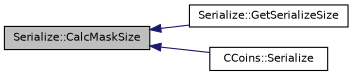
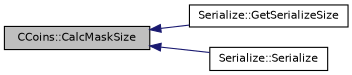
  digraph {
    rankdir=LR
    node [color=black fillcolor=white fontname=Helvetica fontsize=10 shape=record style=filled]
    edge [color=midnightblue dir=back fontname=Helvetica fontsize=10 labelfontname=Helvetica labelfontsize=10 style=solid]
-   n1 [fillcolor=grey75 fontcolor=black height=0.2 label="Serialize::CalcMaskSize" width=0.4]
+   n1 [fillcolor=grey75 fontcolor=black height=0.2 label="CCoins::CalcMaskSize" width=0.4]
    n2 [height=0.2 label="Serialize::GetSerializeSize" width=0.4]
-   n3 [height=0.2 label="CCoins::Serialize" width=0.4]
+   n3 [height=0.2 label="Serialize::Serialize" width=0.4]
    n1 -> n2
    n1 -> n3
  }
